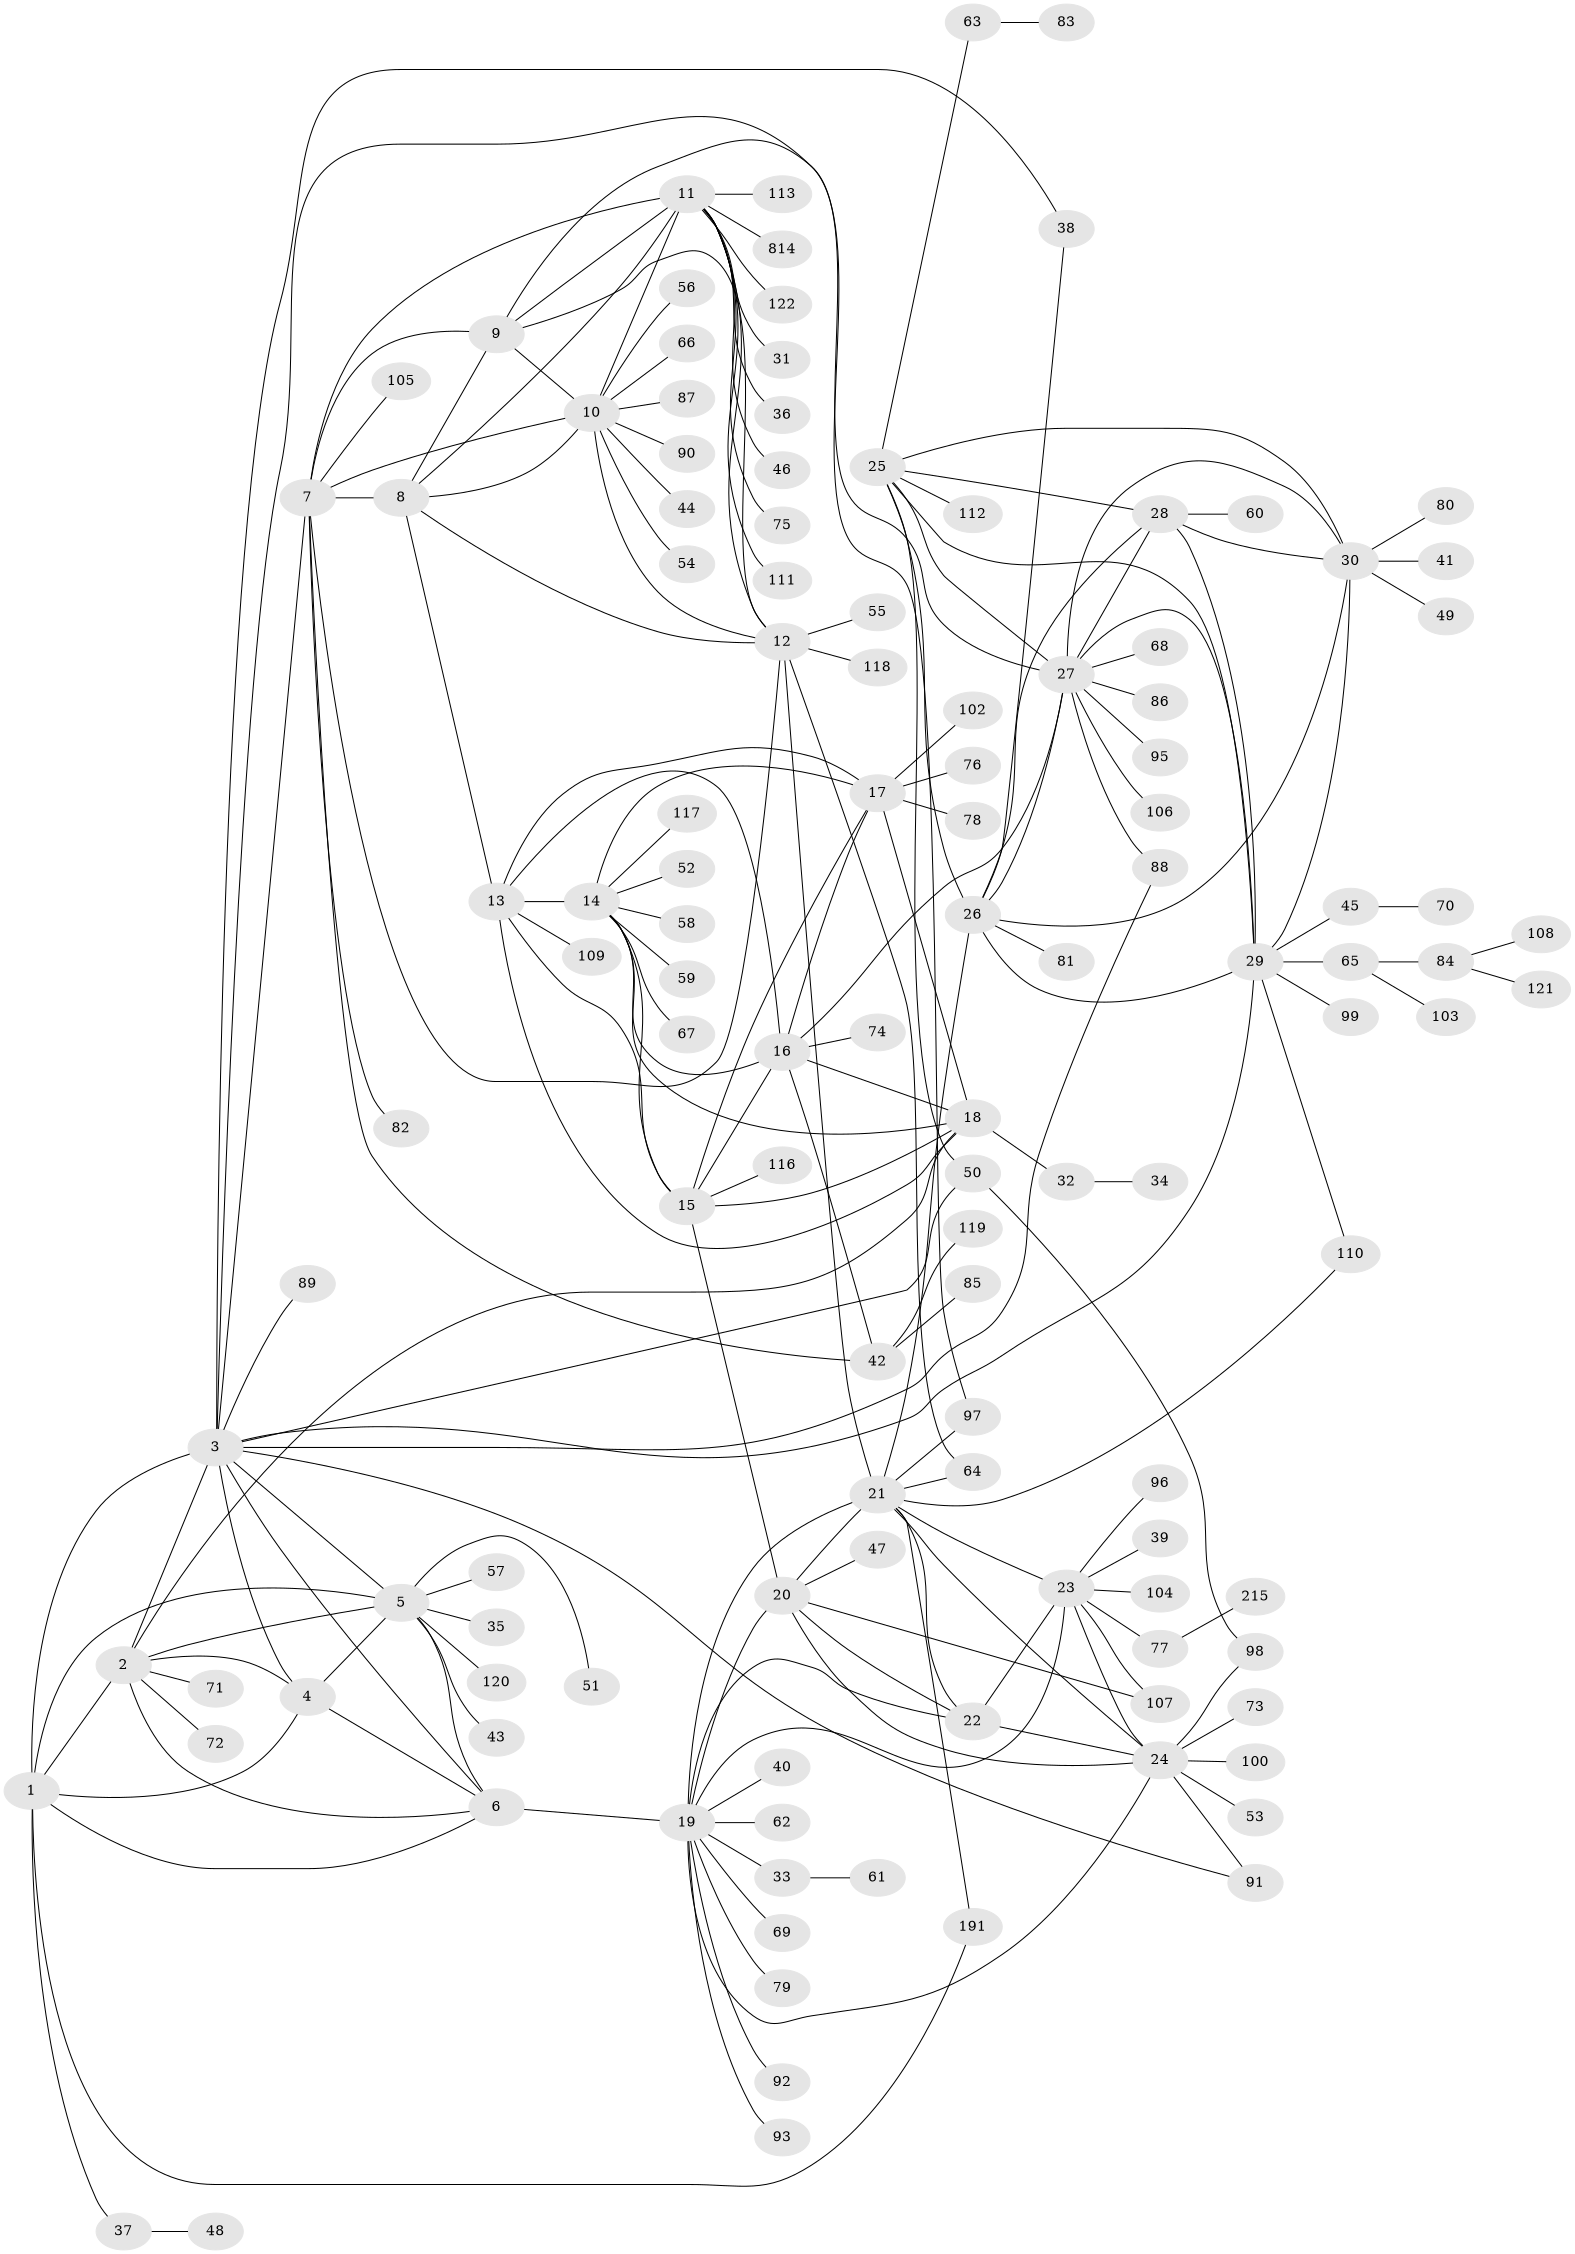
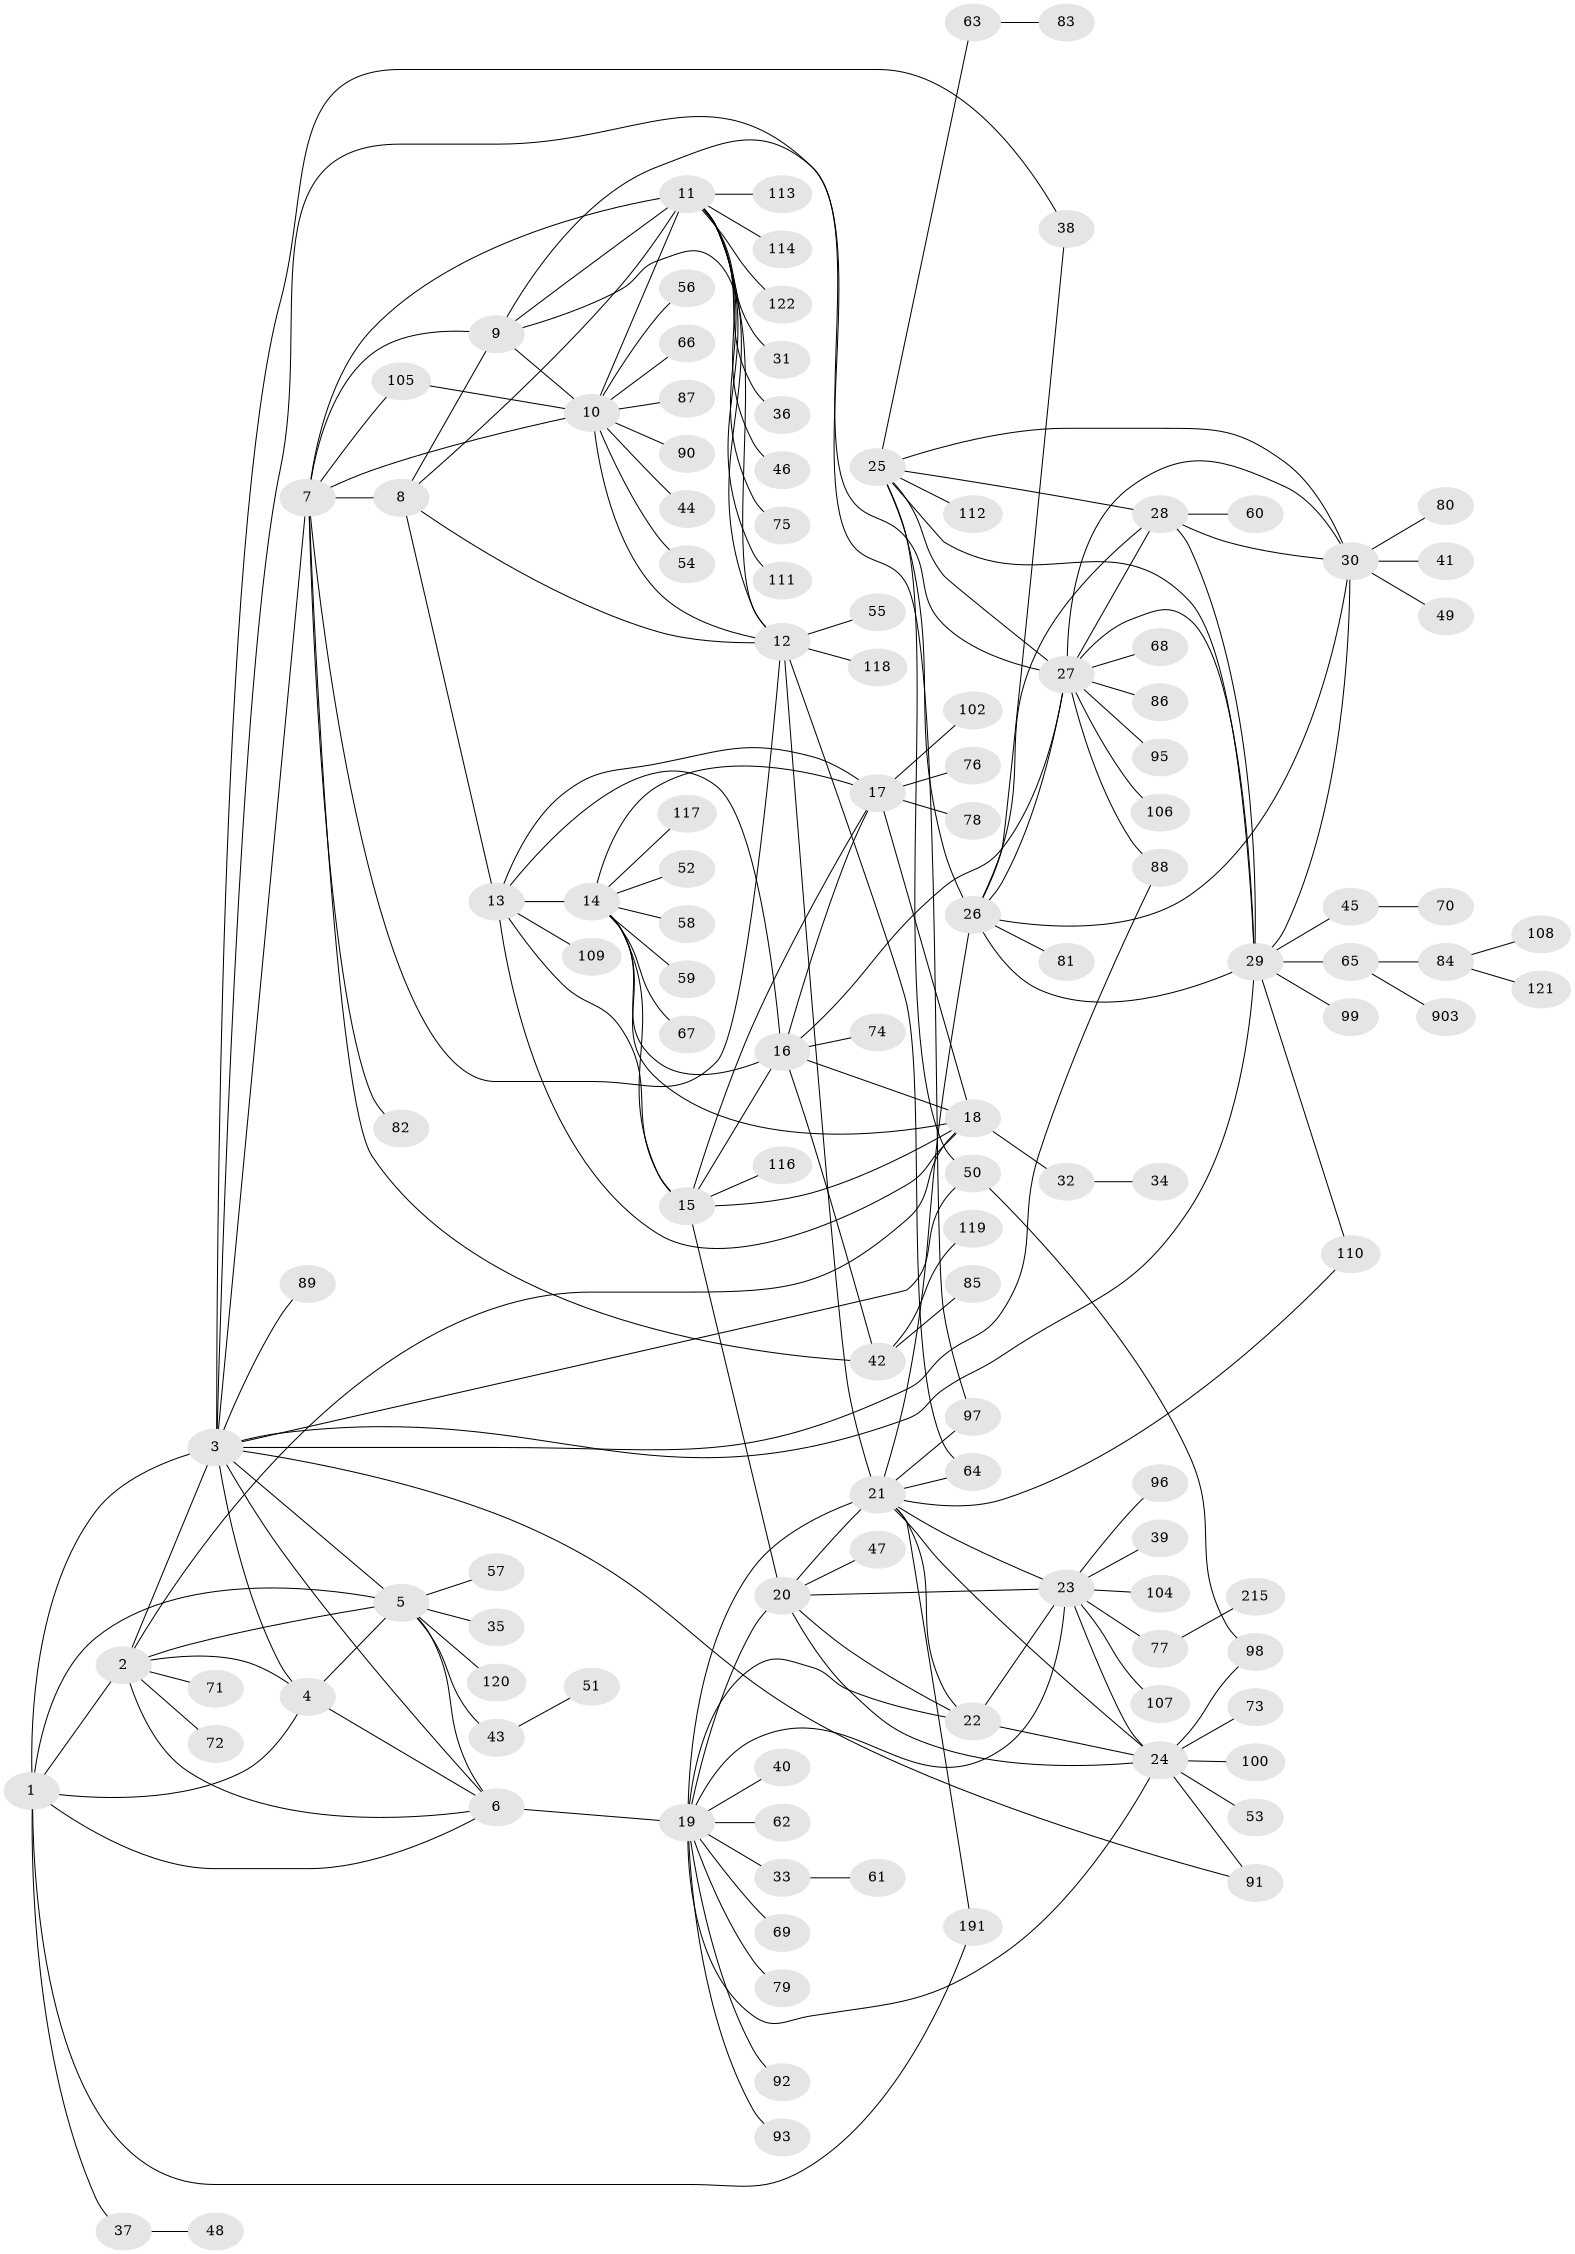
  graph {
    rankdir=LR
    node [color=gray90 style=filled]
    1
    2
    3
    4
    5
    6
    37
    n8 [label=191]
    18
    71
    72
    7
    29
    38
    50
    88
    89
    91
    97
    35
    43
    51
    57
    120
    19
    48
    32
    8
    9
    10
    11
    12
    42
    82
    105
    110
    30
    45
    65
    99
    98
    21
    20
    22
    23
    24
    33
    40
    62
    69
    79
    92
    93
    13
    27
    44
    54
    56
    66
    87
    90
    31
    36
    46
    75
    111
    113
-   114 [label=814]
+   114
    122
    55
    64
    118
    85
    119
    14
    15
    16
    17
    109
    28
    68
    86
    95
    106
    26
    52
    58
    59
    67
    117
    116
    74
    76
    78
    102
    47
    34
    39
    77
    96
    104
    107
    53
    73
    100
    61
    81
    n108 [label=215]
    25
    63
    112
    60
    41
    49
    80
    83
    70
    84
-   103
+   103 [label=903]
    108
    121
    1 -- 2
    1 -- 3
    1 -- 4
    1 -- 5
    1 -- 6
    1 -- 37
    1 -- n8
    2 -- 3
    2 -- 4
    2 -- 5
    2 -- 6
    2 -- 18
    2 -- 71
    2 -- 72
    3 -- 4
    3 -- 5
    3 -- 6
    3 -- 7
    3 -- 29
    3 -- 38
    3 -- 50
    3 -- 88
    3 -- 89
    3 -- 91
    3 -- 97
    4 -- 5
    4 -- 6
    5 -- 6
    5 -- 35
    5 -- 43
-   5 -- 51
+   43 -- 51
    5 -- 57
    5 -- 120
    6 -- 19
    37 -- 48
    18 -- 32
    7 -- 8
    7 -- 9
    7 -- 10
    7 -- 11
    7 -- 12
    7 -- 42
    7 -- 82
    7 -- 105
    29 -- 110
    29 -- 30
    29 -- 45
    29 -- 65
    29 -- 99
    50 -- 98
    19 -- 21
    19 -- 20
    19 -- 22
    19 -- 23
    19 -- 24
    19 -- 33
    19 -- 40
    19 -- 62
    19 -- 69
    19 -- 79
    19 -- 92
    19 -- 93
    32 -- 34
    8 -- 9
-   8 -- 10
+   105 -- 10
    8 -- 11
    8 -- 12
    8 -- 13
    9 -- 10
    9 -- 11
    9 -- 12
    9 -- 27
    10 -- 11
    10 -- 12
    10 -- 44
    10 -- 54
    10 -- 56
    10 -- 66
    10 -- 87
    10 -- 90
    11 -- 12
    11 -- 31
    11 -- 36
    11 -- 46
    11 -- 75
    11 -- 111
    11 -- 113
    11 -- 114
    11 -- 122
    12 -- 21
    12 -- 55
    12 -- 64
    12 -- 118
    42 -- 85
    42 -- 119
    30 -- 41
    30 -- 49
    30 -- 80
    45 -- 70
    65 -- 84
    65 -- 103
    21 -- n8
    21 -- 97
    21 -- 110
    21 -- 22
    21 -- 23
    21 -- 24
    21 -- 64
    21 -- 26
    20 -- 21
    20 -- 22
-   20 -- 107
+   20 -- 23
    20 -- 24
    20 -- 47
    22 -- 23
    22 -- 24
    23 -- 24
    23 -- 39
    23 -- 77
    23 -- 96
    23 -- 104
    23 -- 107
    24 -- 91
    24 -- 98
    24 -- 53
    24 -- 73
    24 -- 100
    33 -- 61
    13 -- 18
    13 -- 14
    13 -- 15
    13 -- 16
    13 -- 17
    13 -- 109
    27 -- 29
    27 -- 88
    27 -- 30
    27 -- 28
    27 -- 68
    27 -- 86
    27 -- 95
    27 -- 106
    14 -- 18
    14 -- 15
    14 -- 16
    14 -- 17
    14 -- 52
    14 -- 58
    14 -- 59
    14 -- 67
    14 -- 117
    15 -- 18
    15 -- 20
    15 -- 16
    15 -- 17
    15 -- 116
    16 -- 18
    16 -- 42
    16 -- 27
    16 -- 17
    16 -- 74
    17 -- 18
    17 -- 76
    17 -- 78
    17 -- 102
    28 -- 29
    28 -- 30
    28 -- 60
    26 -- 29
    26 -- 38
    26 -- 30
    26 -- 27
    26 -- 28
    26 -- 81
    77 -- n108
    25 -- 29
    25 -- 50
    25 -- 30
    25 -- 27
    25 -- 28
    25 -- 26
    25 -- 63
    25 -- 112
    63 -- 83
    84 -- 108
    84 -- 121
  }
